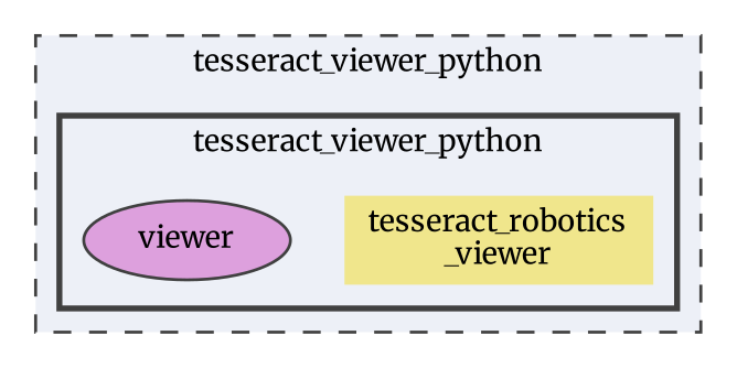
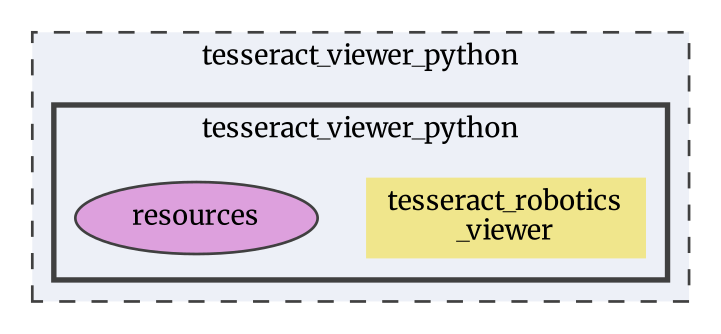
  digraph {
    compound=true
    fontname=Merriweather
    node [fontname=Merriweather fontsize=10 style=filled]
    n1 [height=0.2 label="tesseract_robotics\l_viewer" shape=plaintext width=0.4 fillcolor=khaki]
-   n2 [color=grey25 fillcolor=plum height=0.2 label=viewer shape=ellipse width=0.4]
+   n2 [color=grey25 fillcolor=plum height=0.2 label=resources shape=ellipse width=0.4]
    subgraph cluster_1 {
      bgcolor="#edf0f7"
      fontsize=10
      label=tesseract_viewer_python
      pencolor=grey25
      style="filled,dashed"
      subgraph cluster_2 {
        bgcolor="#edf0f7"
        fontsize=10
        pencolor=grey25
        style="filled,bold"
        n1
        n2
      }
    }
  }
